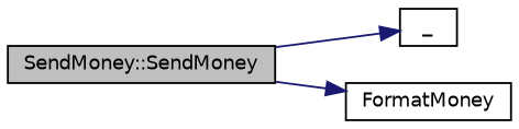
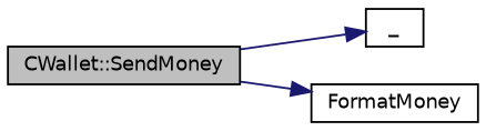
  digraph {
    rankdir=LR
    node [color=black fillcolor=white fontname=Helvetica fontsize=10 shape=record style=filled]
    edge [color=midnightblue fontname=Helvetica fontsize=10 labelfontname=Helvetica labelfontsize=10 style=solid]
-   n1 [fillcolor=grey75 fontcolor=black height=0.2 label="SendMoney::SendMoney" width=0.4]
+   n1 [fillcolor=grey75 fontcolor=black height=0.2 label="CWallet::SendMoney" width=0.4]
    n2 [height=0.2 label=_ width=0.4]
    n3 [height=0.2 label=FormatMoney width=0.4]
    n1 -> n2
    n1 -> n3
  }
